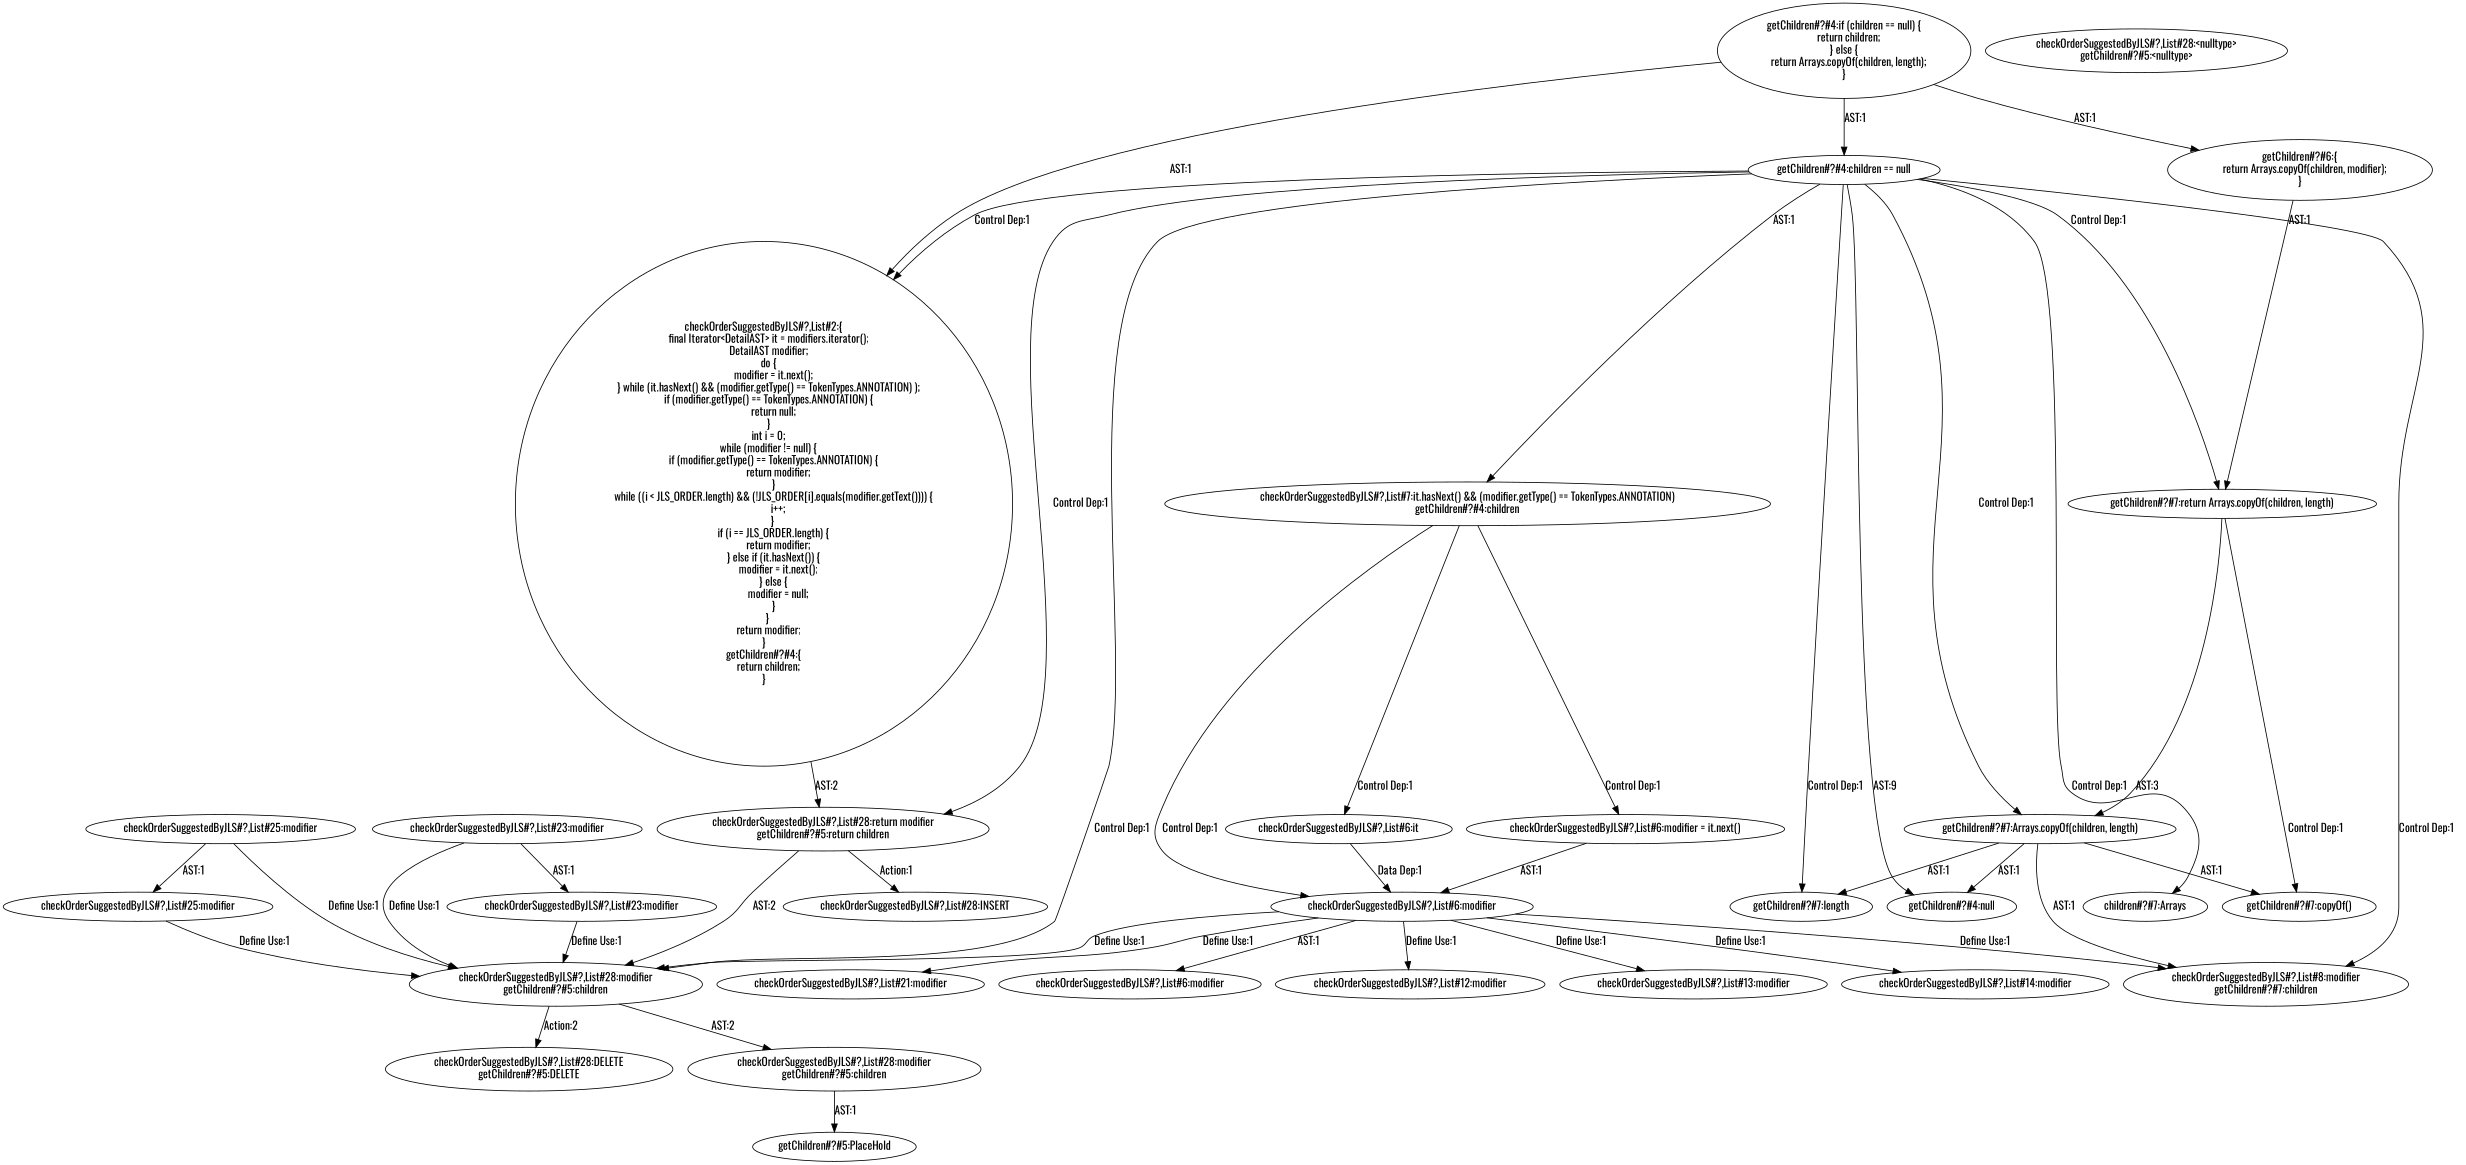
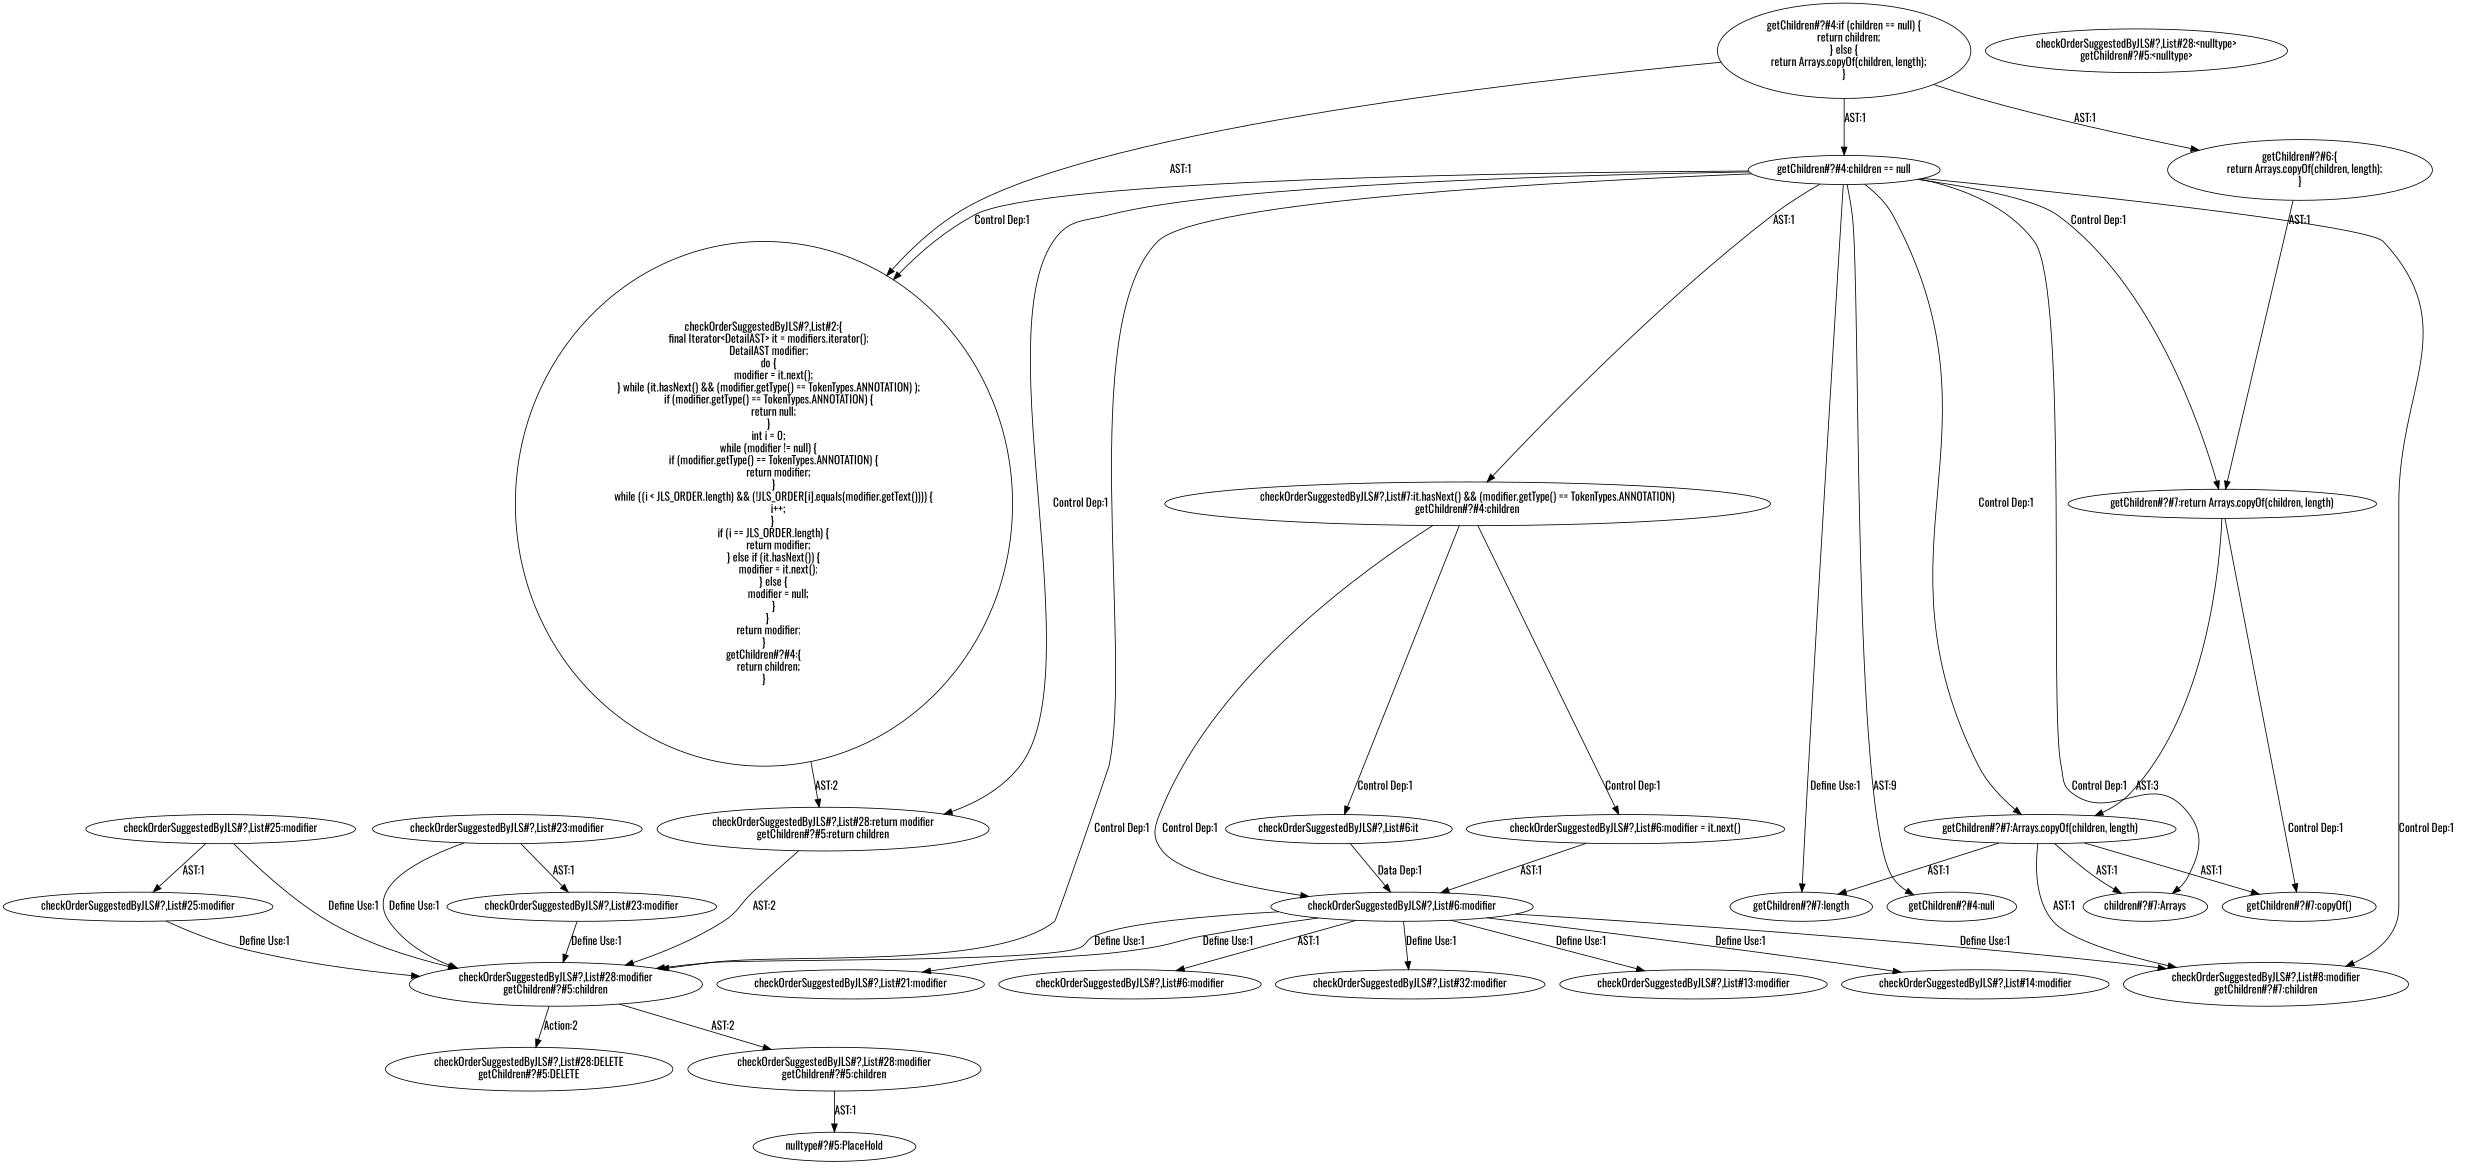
  digraph {
    fontname=Oswald
    node [fontname=Oswald shape=ellipse]
    edge [fontname=Oswald]
    n1 [label="checkOrderSuggestedByJLS#?,List#28:DELETE\ngetChildren#?#5:DELETE"]
    n2 [label="checkOrderSuggestedByJLS#?,List#28:modifier\ngetChildren#?#5:children"]
    n3 [label="checkOrderSuggestedByJLS#?,List#28:modifier\ngetChildren#?#5:children"]
-   n4 [label="getChildren#?#5:PlaceHold"]
+   n4 [label="nulltype#?#5:PlaceHold"]
    n5 [label="checkOrderSuggestedByJLS#?,List#6:modifier"]
    n6 [label="checkOrderSuggestedByJLS#?,List#6:modifier"]
    n7 [label="checkOrderSuggestedByJLS#?,List#8:modifier\ngetChildren#?#7:children"]
-   n8 [label="checkOrderSuggestedByJLS#?,List#12:modifier"]
+   n8 [label="checkOrderSuggestedByJLS#?,List#32:modifier"]
    n9 [label="checkOrderSuggestedByJLS#?,List#13:modifier"]
    n10 [label="checkOrderSuggestedByJLS#?,List#14:modifier"]
    n11 [label="checkOrderSuggestedByJLS#?,List#21:modifier"]
    n12 [label="checkOrderSuggestedByJLS#?,List#7:it.hasNext() && (modifier.getType() == TokenTypes.ANNOTATION)\ngetChildren#?#4:children"]
    n13 [label="checkOrderSuggestedByJLS#?,List#6:it"]
    n14 [label="checkOrderSuggestedByJLS#?,List#6:modifier = it.next()"]
    n15 [label="checkOrderSuggestedByJLS#?,List#23:modifier"]
    n16 [label="checkOrderSuggestedByJLS#?,List#23:modifier"]
    n17 [label="checkOrderSuggestedByJLS#?,List#25:modifier"]
    n18 [label="checkOrderSuggestedByJLS#?,List#25:modifier"]
    n19 [label="checkOrderSuggestedByJLS#?,List#28:return modifier\ngetChildren#?#5:return children"]
-   n20 [label="checkOrderSuggestedByJLS#?,List#28:INSERT"]
    n21 [label="checkOrderSuggestedByJLS#?,List#2:\{\n    final Iterator<DetailAST> it = modifiers.iterator();\n    DetailAST modifier;\n    do \{\n        modifier = it.next();\n    \} while (it.hasNext() && (modifier.getType() == TokenTypes.ANNOTATION) );\n    if (modifier.getType() == TokenTypes.ANNOTATION) \{\n        return null;\n    \}\n    int i = 0;\n    while (modifier != null) \{\n        if (modifier.getType() == TokenTypes.ANNOTATION) \{\n            return modifier;\n        \}\n        while ((i < JLS_ORDER.length) && (!JLS_ORDER[i].equals(modifier.getText()))) \{\n            i++;\n        \} \n        if (i == JLS_ORDER.length) \{\n            return modifier;\n        \} else if (it.hasNext()) \{\n            modifier = it.next();\n        \} else \{\n            modifier = null;\n        \}\n    \} \n    return modifier;\n\}\ngetChildren#?#4:\{\n    return children;\n\}"]
    n22 [label="checkOrderSuggestedByJLS#?,List#28:<nulltype>\ngetChildren#?#5:<nulltype>"]
    n23 [label="getChildren#?#4:children == null"]
    n24 [label="getChildren#?#4:null"]
    n25 [label="getChildren#?#7:return Arrays.copyOf(children, length)"]
    n26 [label="getChildren#?#7:Arrays.copyOf(children, length)"]
    n27 [label="children#?#7:Arrays"]
    n28 [label="getChildren#?#7:length"]
-   n29 [label="getChildren#?#6:\{\n    return Arrays.copyOf(children, modifier);\n\}"]
+   n29 [label="getChildren#?#6:\{\n    return Arrays.copyOf(children, length);\n\}"]
    n30 [label="getChildren#?#7:copyOf()"]
    n31 [label="getChildren#?#4:if (children == null) \{\n    return children;\n\} else \{\n    return Arrays.copyOf(children, length);\n\}"]
    n2 -> n1 [label="Action:2"]
    n2 -> n3 [label="AST:2"]
    n3 -> n4 [label="AST:1"]
    n5 -> n2 [label="Define Use:1"]
    n5 -> n6 [label="AST:1"]
    n5 -> n7 [label="Define Use:1"]
    n5 -> n8 [label="Define Use:1"]
    n5 -> n9 [label="Define Use:1"]
    n5 -> n10 [label="Define Use:1"]
    n5 -> n11 [label="Define Use:1"]
    n12 -> n5 [label="Control Dep:1"]
    n12 -> n13 [label="Control Dep:1"]
    n12 -> n14 [label="Control Dep:1"]
    n13 -> n5 [label="Data Dep:1"]
    n14 -> n5 [label="AST:1"]
    n15 -> n2 [label="Define Use:1"]
    n16 -> n2 [label="Define Use:1"]
    n16 -> n15 [label="AST:1"]
    n17 -> n2 [label="Define Use:1"]
    n18 -> n2 [label="Define Use:1"]
    n18 -> n17 [label="AST:1"]
    n19 -> n2 [label="AST:2"]
-   n19 -> n20 [label="Action:1"]
    n21 -> n19 [label="AST:2"]
    n23 -> n2 [label="Control Dep:1"]
    n23 -> n7 [label="Control Dep:1"]
    n23 -> n12 [label="AST:1"]
    n23 -> n19 [label="Control Dep:1"]
    n23 -> n21 [label="Control Dep:1"]
    n23 -> n24 [label="AST:9"]
    n23 -> n25 [label="Control Dep:1"]
    n23 -> n26 [label="Control Dep:1"]
    n23 -> n27 [label="Control Dep:1"]
-   n23 -> n28 [label="Control Dep:1"]
+   n23 -> n28 [label="Define Use:1"]
    n25 -> n26 [label="AST:3"]
    n25 -> n30 [label="Control Dep:1"]
    n26 -> n7 [label="AST:1"]
-   n26 -> n24 [label="AST:1"]
+   n26 -> n27 [label="AST:1"]
    n26 -> n28 [label="AST:1"]
    n26 -> n30 [label="AST:1"]
    n29 -> n25 [label="AST:1"]
    n31 -> n21 [label="AST:1"]
    n31 -> n23 [label="AST:1"]
    n31 -> n29 [label="AST:1"]
  }
